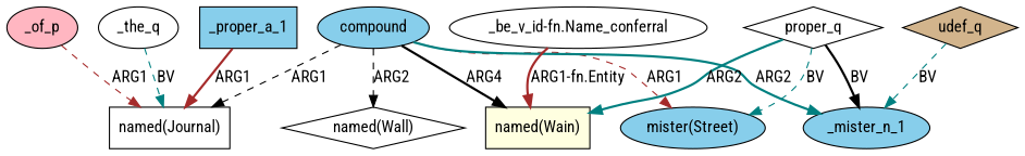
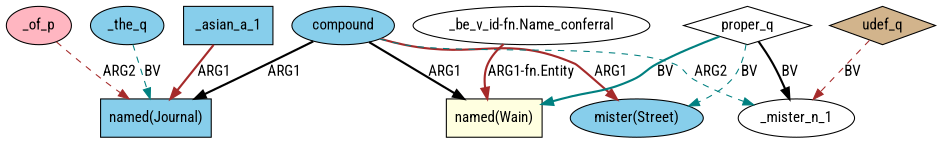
  digraph {
    fontname="Roboto Condensed"
    node [fillcolor=skyblue fontname="Roboto Condensed" shape=ellipse style=filled]
    edge [color=brown fontname="Roboto Condensed" style=bold]
-   "named(Wall)" [fillcolor=white shape=diamond]
    compound
-   "named(Journal)" [fillcolor=white shape=box]
+   "named(Journal)" [shape=box]
    n4 [label="mister(Street)"]
    "named(Wain)" [fillcolor=lightyellow shape=box]
-   _mister_n_1
+   _mister_n_1 [fillcolor=white]
    "_be_v_id-fn.Name_conferral" [fillcolor=white]
    proper_q [fillcolor=white shape=diamond]
    udef_q [fillcolor=tan shape=diamond]
    _of_p [fillcolor=lightpink]
-   _the_q [fillcolor=white]
-   _asian_a_1 [shape=box label=_proper_a_1]
-   compound -> "named(Wall)" [color=black label=ARG2 style=dashed]
-   compound -> "named(Journal)" [color=black label=ARG1 style=dashed]
-   compound -> n4 [label=ARG1 style=dashed]
-   compound -> "named(Wain)" [color=black label=ARG4]
-   compound -> _mister_n_1 [color=teal label=ARG2]
+   _the_q
+   _asian_a_1 [shape=box]
+   compound -> "named(Journal)" [color=black label=ARG1]
+   compound -> n4 [label=ARG1]
+   compound -> "named(Wain)" [color=black label=ARG1]
+   compound -> _mister_n_1 [color=teal label=ARG2 style=dashed]
    "_be_v_id-fn.Name_conferral" -> "named(Wain)" [label="ARG1-fn.Entity"]
    proper_q -> n4 [color=teal label=BV style=dashed]
-   proper_q -> "named(Wain)" [color=teal label=ARG2]
+   proper_q -> "named(Wain)" [color=teal label=BV]
    proper_q -> _mister_n_1 [color=black label=BV]
-   udef_q -> _mister_n_1 [color=teal label=BV style=dashed]
-   _of_p -> "named(Journal)" [label=ARG1 style=dashed]
+   udef_q -> _mister_n_1 [label=BV style=dashed]
+   _of_p -> "named(Journal)" [label=ARG2 style=dashed]
    _the_q -> "named(Journal)" [color=teal label=BV style=dashed]
    _asian_a_1 -> "named(Journal)" [label=ARG1]
  }
